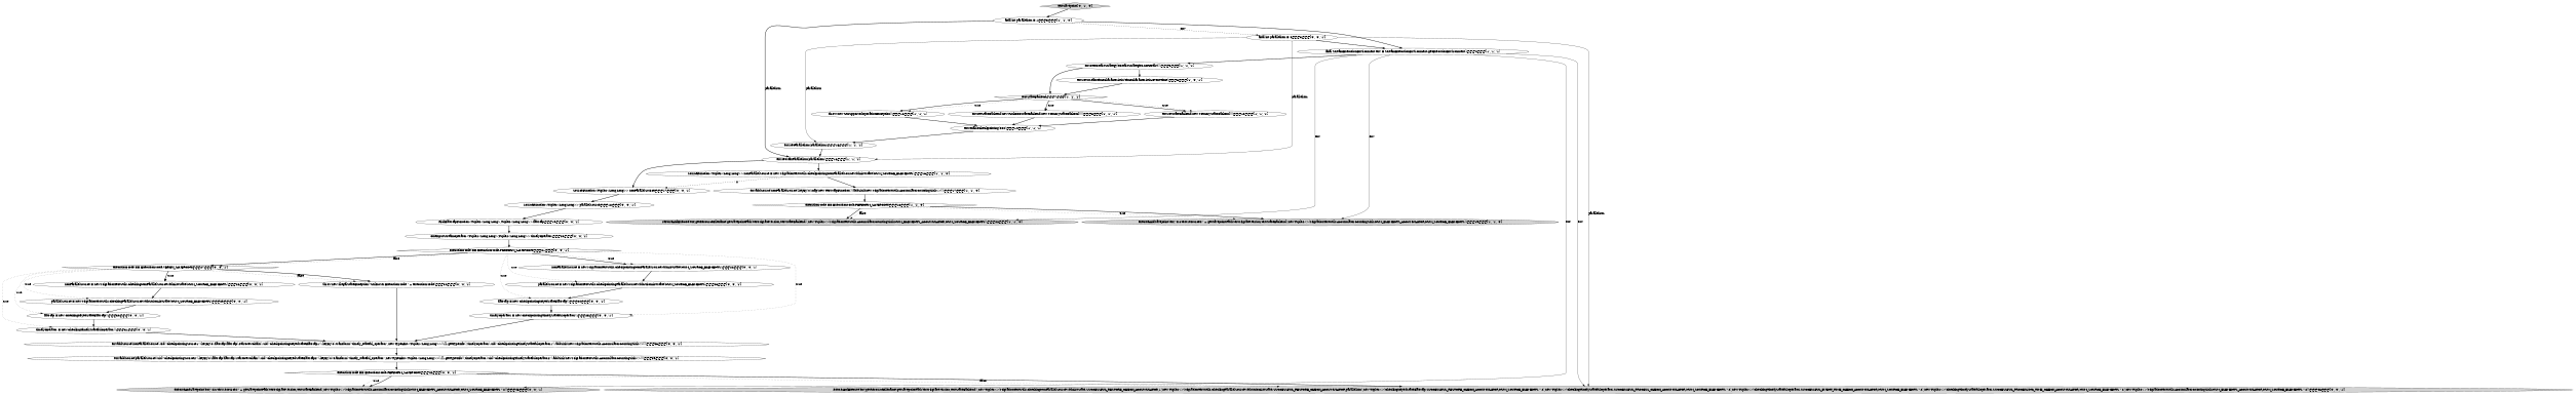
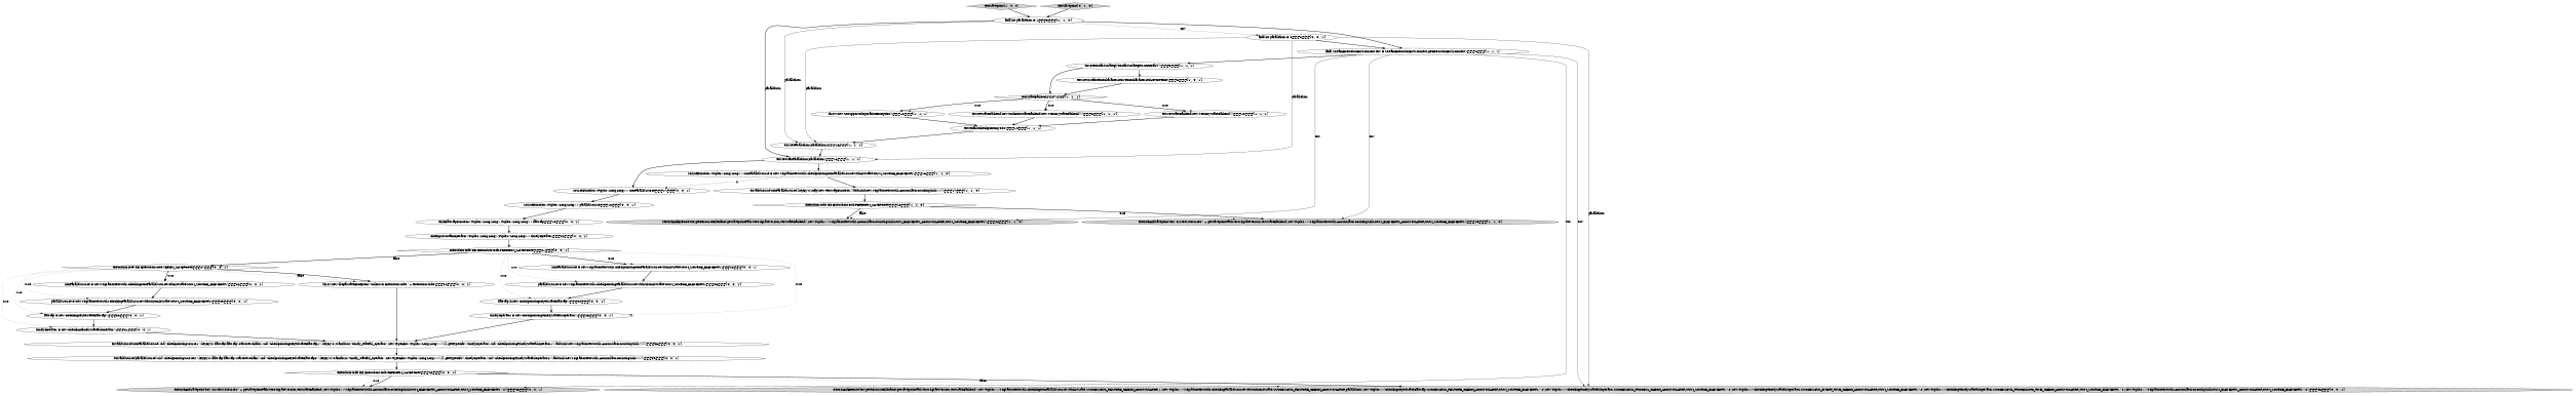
  digraph {
    node [fillcolor=white shape=ellipse style=filled]
    edge [style=bold]
    n1 [label="final int parallelism = 4@@@3@@@['0', '0', '1']"]
    n2 [label="env.setMaxParallelism(parallelism)@@@16@@@['1', '1', '1']"]
    n3 [fillcolor=lightgray label="restoreAndExecute(env,getResourceFilename(getSavepointPath(testMigrateVersion,testStateBackend)),new Tuple2<>(MigrationTestUtils.CheckingNonParallelSourceWithListState.SUCCESSFUL_RESTORE_CHECK_ACCUMULATOR,1),new Tuple2<>(MigrationTestUtils.CheckingParallelSourceWithUnionListState.SUCCESSFUL_RESTORE_CHECK_ACCUMULATOR,parallelism),new Tuple2<>(CheckingKeyedStateFlatMap.SUCCESSFUL_RESTORE_CHECK_ACCUMULATOR,NUM_SOURCE_ELEMENTS * 2),new Tuple2<>(CheckingTimelyStatefulOperator.SUCCESSFUL_PROCESS_CHECK_ACCUMULATOR,NUM_SOURCE_ELEMENTS * 2),new Tuple2<>(CheckingTimelyStatefulOperator.SUCCESSFUL_EVENT_TIME_CHECK_ACCUMULATOR,NUM_SOURCE_ELEMENTS * 2),new Tuple2<>(CheckingTimelyStatefulOperator.SUCCESSFUL_PROCESSING_TIME_CHECK_ACCUMULATOR,NUM_SOURCE_ELEMENTS * 2),new Tuple2<>(MigrationTestUtils.AccumulatorCountingSink.NUM_ELEMENTS_ACCUMULATOR,NUM_SOURCE_ELEMENTS * 2))@@@46@@@['0', '0', '1']"]
    n4 [label="env.setParallelism(parallelism)@@@15@@@['1', '1', '1']"]
    n5 [label="final StreamExecutionEnvironment env = StreamExecutionEnvironment.getExecutionEnvironment()@@@4@@@['1', '1', '1']"]
    n6 [label="SourceFunction<Tuple2<Long,Long>> nonParallelSource@@@17@@@['0', '0', '1']"]
    n7 [label="SourceFunction<Tuple2<Long,Long>> nonParallelSource = new MigrationTestUtils.CheckpointingNonParallelSourceWithListState(NUM_SOURCE_ELEMENTS)@@@16@@@['1', '1', '0']"]
    n8 [fillcolor=lightgray label="executeAndSavepoint(env,\"src/test/resources/\" + getSavepointPath(testMigrateVersion,testStateBackend),new Tuple2<>(MigrationTestUtils.AccumulatorCountingSink.NUM_ELEMENTS_ACCUMULATOR,NUM_SOURCE_ELEMENTS * 2))@@@43@@@['0', '0', '1']"]
    n9 [label="env.setRestartStrategy(RestartStrategies.noRestart())@@@5@@@['1', '1', '1']"]
    n10 [fillcolor=lightgray label="restoreAndExecute(env,getResourceFilename(getSavepointPath(testMigrateVersion,testStateBackend)),new Tuple2<>(MigrationTestUtils.AccumulatorCountingSink.NUM_ELEMENTS_ACCUMULATOR,NUM_SOURCE_ELEMENTS))@@@22@@@['1', '1', '0']"]
    n11 [fillcolor=lightgray label="executeAndSavepoint(env,\"src/test/resources/\" + getSavepointPath(testMigrateVersion,testStateBackend),new Tuple2<>(MigrationTestUtils.AccumulatorCountingSink.NUM_ELEMENTS_ACCUMULATOR,NUM_SOURCE_ELEMENTS))@@@19@@@['1', '1', '0']"]
    n12 [label="SourceFunction<Tuple2<Long,Long>> parallelSource@@@18@@@['0', '0', '1']"]
    n13 [label="RichFlatMapFunction<Tuple2<Long,Long>,Tuple2<Long,Long>> flatMap@@@19@@@['0', '0', '1']"]
    n14 [label="OneInputStreamOperator<Tuple2<Long,Long>,Tuple2<Long,Long>> timelyOperator@@@20@@@['0', '0', '1']"]
    n15 [label="executionMode == ExecutionMode.PERFORM_SAVEPOINT@@@42@@@['0', '0', '1']" shape=diamond]
    n16 [label="timelyOperator = new CheckpointingTimelyStatefulOperator()@@@25@@@['0', '0', '1']"]
    n17 [label="env.addSource(nonParallelSource).uid(\"CheckpointingSource1\").keyBy(0).flatMap(flatMap).startNewChain().uid(\"CheckpointingKeyedStateFlatMap1\").keyBy(0).transform(\"timely_stateful_operator\",new TypeHint<Tuple2<Long,Long>>(){}.getTypeInfo(),timelyOperator).uid(\"CheckpointingTimelyStatefulOperator1\").addSink(new MigrationTestUtils.AccumulatorCountingSink<>())@@@36@@@['0', '0', '1']"]
    n18 [label="env.addSource(parallelSource).uid(\"CheckpointingSource2\").keyBy(0).flatMap(flatMap).startNewChain().uid(\"CheckpointingKeyedStateFlatMap2\").keyBy(0).transform(\"timely_stateful_operator\",new TypeHint<Tuple2<Long,Long>>(){}.getTypeInfo(),timelyOperator).uid(\"CheckpointingTimelyStatefulOperator2\").addSink(new MigrationTestUtils.AccumulatorCountingSink<>())@@@39@@@['0', '0', '1']"]
    n19 [label="executionMode == ExecutionMode.PERFORM_SAVEPOINT@@@21@@@['0', '0', '1']" shape=diamond]
    n20 [label="flatMap = new CheckpointingKeyedStateFlatMap()@@@24@@@['0', '0', '1']"]
    n21 [label="nonParallelSource = new MigrationTestUtils.CheckpointingNonParallelSourceWithListState(NUM_SOURCE_ELEMENTS)@@@22@@@['0', '0', '1']"]
    n22 [label="parallelSource = new MigrationTestUtils.CheckpointingParallelSourceWithUnionListState(NUM_SOURCE_ELEMENTS)@@@23@@@['0', '0', '1']"]
    n23 [label="executionMode == ExecutionMode.VERIFY_SAVEPOINT@@@27@@@['0', '0', '1']" shape=diamond]
    n24 [label="timelyOperator = new CheckingTimelyStatefulOperator()@@@31@@@['0', '0', '1']"]
    n25 [label="env.addSource(nonParallelSource).keyBy(0).map(new TestMapFunction()).addSink(new MigrationTestUtils.AccumulatorCountingSink<>())@@@17@@@['1', '1', '0']"]
    n26 [label="env.enableCheckpointing(500)@@@14@@@['1', '1', '1']"]
    n27 [label="env.setStateBackend(new RocksDBStateBackend(new MemoryStateBackend()))@@@8@@@['1', '1', '1']"]
+   n28 [fillcolor=lightgray label="testSavepoint['1', '0', '0']" shape=diamond]
    n29 [label="final int parallelism = 1@@@3@@@['1', '1', '0']"]
    n30 [label="env.setStreamTimeCharacteristic(TimeCharacteristic.EventTime)@@@6@@@['1', '0', '1']"]
    n31 [label="testStateBackend@@@7@@@['1', '1', '1']" shape=diamond]
    n32 [label="env.setStateBackend(new MemoryStateBackend())@@@10@@@['1', '1', '1']"]
    n33 [label="throw new UnsupportedOperationException()@@@12@@@['1', '1', '1']"]
    n34 [label="parallelSource = new MigrationTestUtils.CheckingParallelSourceWithUnionListState(NUM_SOURCE_ELEMENTS)@@@29@@@['0', '0', '1']"]
    n35 [label="flatMap = new CheckingKeyedStateFlatMap()@@@30@@@['0', '0', '1']"]
    n36 [label="throw new IllegalStateException(\"Unknown ExecutionMode \" + executionMode)@@@34@@@['0', '0', '1']"]
    n37 [label="nonParallelSource = new MigrationTestUtils.CheckingNonParallelSourceWithListState(NUM_SOURCE_ELEMENTS)@@@28@@@['0', '0', '1']"]
    n38 [label="executionMode == ExecutionMode.PERFORM_SAVEPOINT@@@18@@@['1', '1', '0']" shape=diamond]
    n39 [fillcolor=lightgray label="testSavepoint['0', '1', '0']" shape=diamond]
    n1 -> n2 [label=parallelism style=solid]
    n1 -> n3 [label=parallelism style=solid]
    n1 -> n4 [label=parallelism style=solid]
    n1 -> n5
    n2 -> n6
    n2 -> n7
    n4 -> n2
    n5 -> n3 [label=env style=solid]
    n5 -> n8 [label=env style=solid]
    n5 -> n9
    n5 -> n10 [label=env style=solid]
    n5 -> n11 [label=env style=solid]
    n6 -> n12
    n7 -> n6 [label=0 style=dashed]
    n7 -> n25
    n9 -> n30
    n9 -> n31
    n12 -> n13
    n13 -> n14
    n14 -> n19
    n15 -> n3
    n15 -> n3 [label=false style=dotted]
    n15 -> n8 [label=true style=dotted]
    n15 -> n8
    n16 -> n17
    n17 -> n18
    n18 -> n15
    n19 -> n16 [label=true style=dotted]
    n19 -> n20 [label=true style=dotted]
    n19 -> n21
    n19 -> n21 [label=true style=dotted]
    n19 -> n22 [label=true style=dotted]
    n19 -> n23
    n19 -> n23 [label=false style=dotted]
    n20 -> n16
    n21 -> n22
    n22 -> n20
    n23 -> n24 [label=true style=dotted]
    n23 -> n34 [label=true style=dotted]
    n23 -> n35 [label=true style=dotted]
    n23 -> n36 [label=false style=dotted]
    n23 -> n36
    n23 -> n37
    n23 -> n37 [label=true style=dotted]
    n24 -> n17
    n25 -> n38
    n26 -> n4
    n27 -> n26
+   n28 -> n29
    n29 -> n1 [label=env style=dashed]
    n29 -> n2 [label=parallelism]
+   n29 -> n4 [label=parallelism style=solid]
    n29 -> n5
    n30 -> n31
    n31 -> n27
    n31 -> n27 [label=true style=dotted]
    n31 -> n32
    n31 -> n32 [label=true style=dotted]
    n31 -> n33
    n31 -> n33 [label=true style=dotted]
    n32 -> n26
    n33 -> n26
    n34 -> n35
    n35 -> n24
    n36 -> n17
    n37 -> n34
    n38 -> n10
    n38 -> n10 [label=false style=dotted]
    n38 -> n11 [label=true style=dotted]
    n38 -> n11
    n39 -> n29
  }
